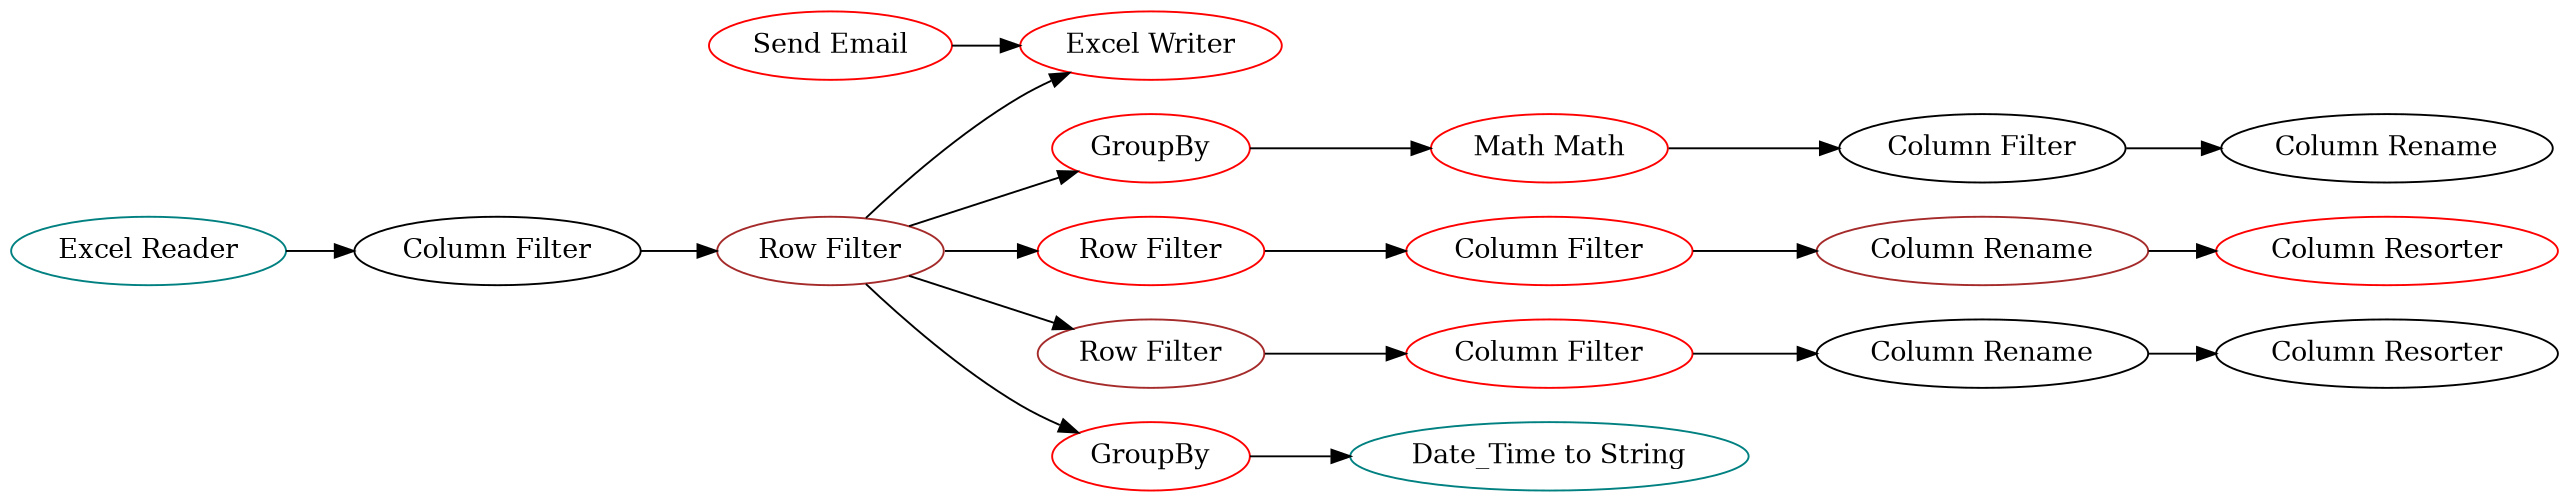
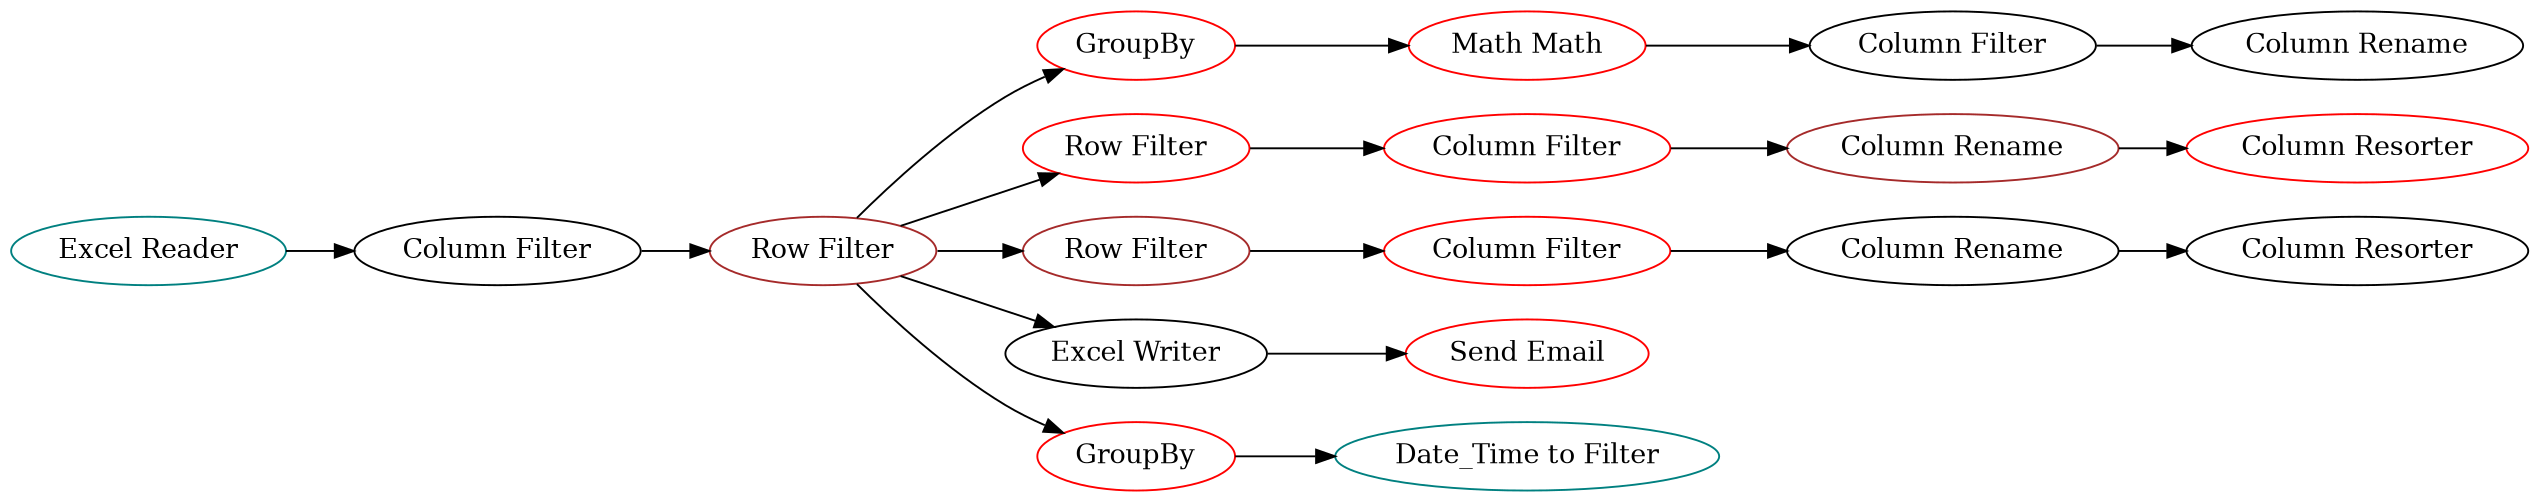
  digraph {
    rankdir=LR
    node [color=red]
    n1 [color=brown label="Row Filter"]
    n2 [label=GroupBy]
    n3 [label="Row Filter"]
    n4 [color=brown label="Row Filter"]
-   n5 [label="Excel Writer"]
+   n5 [color=black label="Excel Writer"]
    n6 [label=GroupBy]
    n7 [label="Math Math"]
    n8 [label="Column Filter"]
    n9 [label="Column Filter"]
    n10 [label="Send Email"]
-   n11 [color=teal label="Date_Time to String"]
+   n11 [color=teal label="Date_Time to Filter"]
    n12 [color=black label="Column Filter"]
    n13 [color=brown label="Column Rename"]
    n14 [label="Column Resorter"]
    n15 [color=black label="Column Rename"]
    n16 [color=black label="Column Resorter"]
    n17 [color=black label="Column Rename"]
    n18 [color=teal label="Excel Reader"]
    n19 [color=black label="Column Filter"]
    n1 -> n2
    n1 -> n3
    n1 -> n4
    n1 -> n5
    n1 -> n6
    n2 -> n7
    n3 -> n8
    n4 -> n9
-   n10 -> n5
+   n5 -> n10
    n6 -> n11
    n7 -> n12
    n8 -> n13
    n9 -> n15
    n12 -> n17
    n13 -> n14
    n15 -> n16
    n18 -> n19
    n19 -> n1
  }
